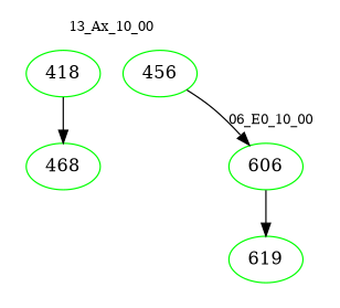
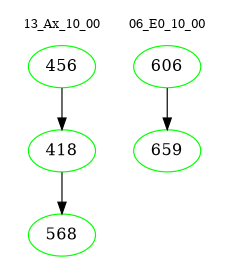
  digraph {
    node [color=green]
    edge [color=black]
    n1 [label=456]
    n2 [label=418]
-   n3 [label=468]
+   n3 [label=568]
    n4 [label=606]
-   n5 [label=619]
+   n5 [label=659]
    subgraph cluster_1 {
      color=white
      fontsize=10
      label="13_Ax_10_00"
      n1
      n2
      n3
    }
    subgraph cluster_2 {
      color=white
      fontsize=10
      label="06_E0_10_00"
      n4
      n5
    }
-   n1 -> n4
+   n1 -> n2
    n2 -> n3
    n4 -> n5
  }
